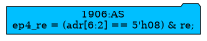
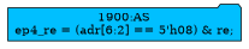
  strict digraph {
    rankdir=LR
-   n1 [ast="<pyverilog.vparser.ast.Assign object at 0x7f0a38db2090>" def_var="['ep4_re']" fillcolor=deepskyblue label="1906:AS\nep4_re = (adr[6:2] == 5'h08) & re;" statements="[]" style=filled typ=Assign use_var="['adr', 're']" shape=folder]
+   n1 [ast="<pyverilog.vparser.ast.Assign object at 0x7f0a38db2090>" def_var="['ep4_re']" fillcolor=deepskyblue label="1900:AS\nep4_re = (adr[6:2] == 5'h08) & re;" statements="[]" style=filled typ=Assign use_var="['adr', 're']" shape=folder]
  }
